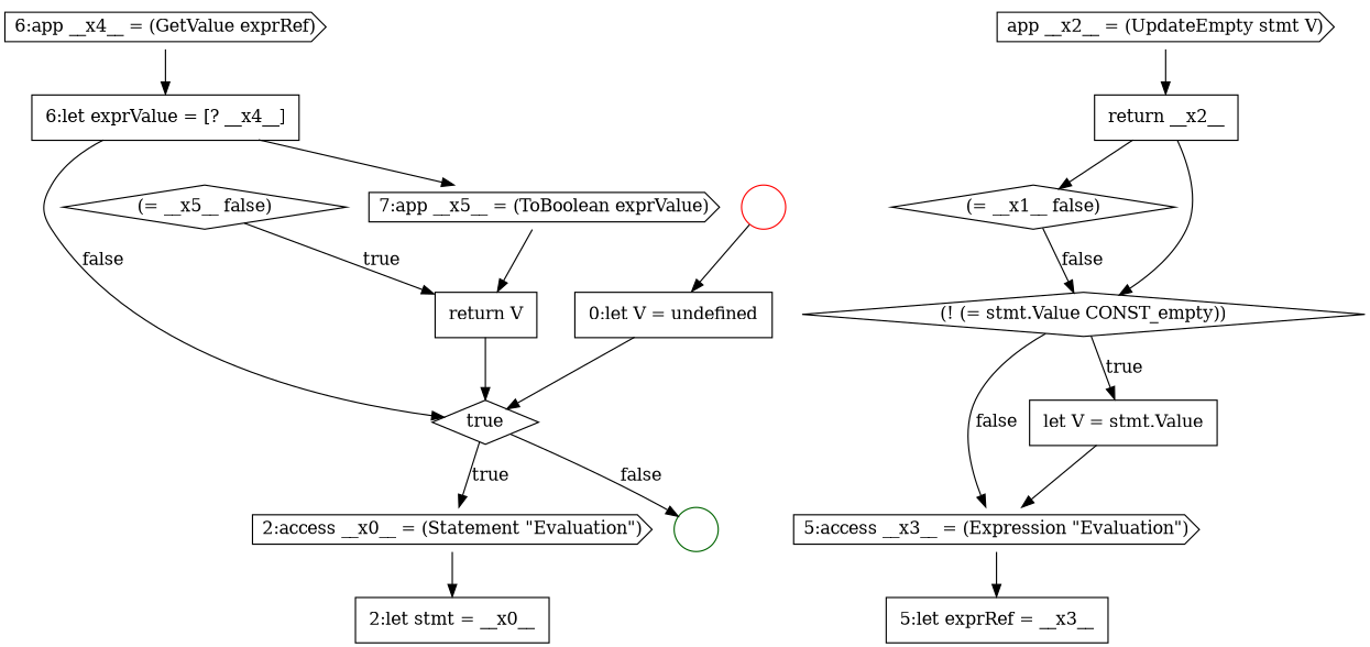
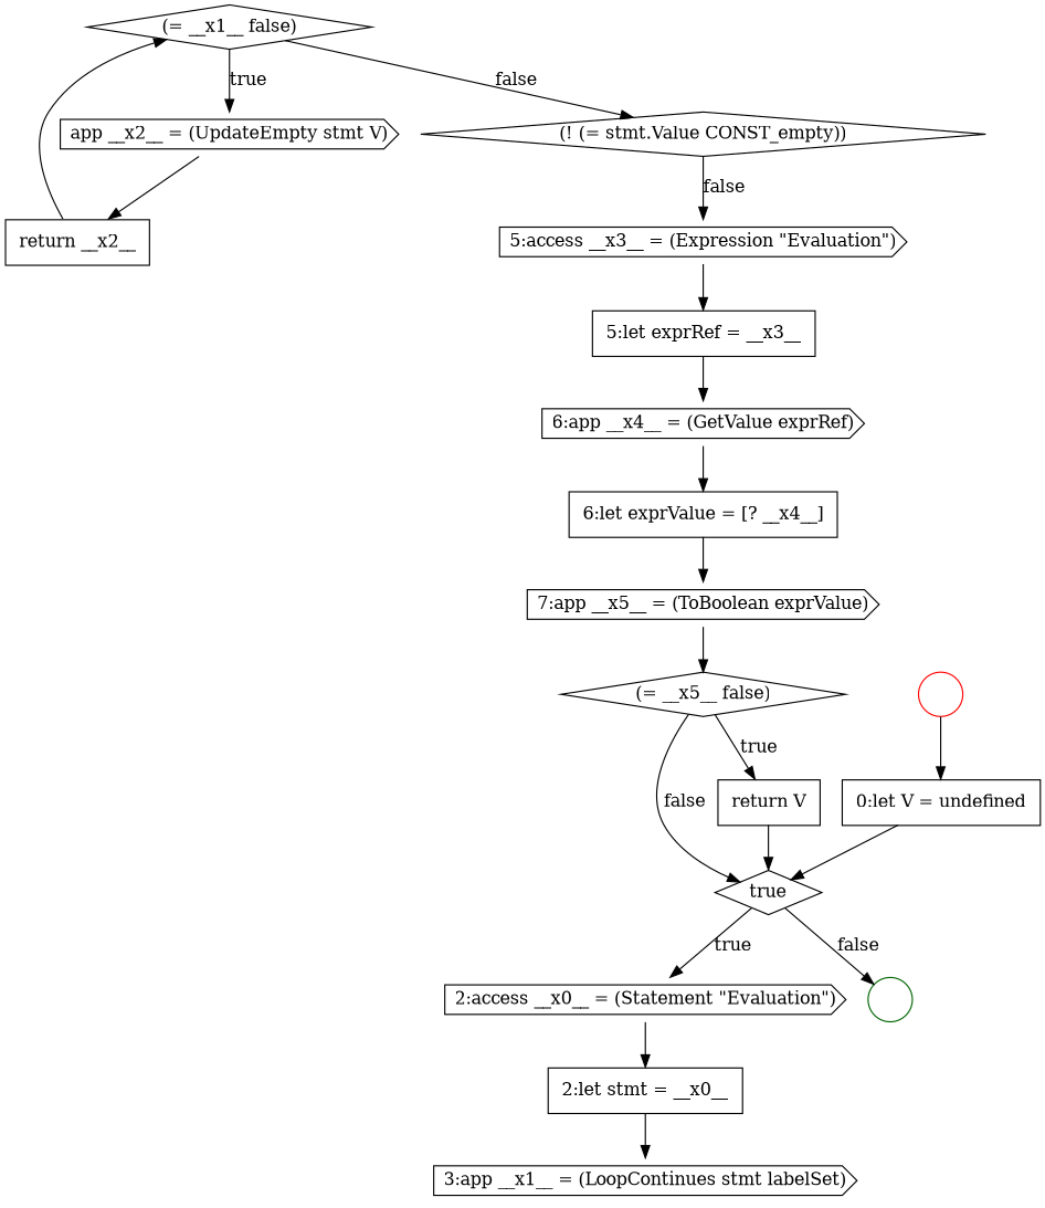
  digraph {
    node [color=black fillcolor=white shape=none style=filled]
    edge [color=black]
    n1 [label=<<font color="black">true</font>> shape=diamond]
    n2 [label=<<font color="black">2:access __x0__ = (Statement &quot;Evaluation&quot;)</font>> shape=cds]
    n3 [color=darkgreen label=" " shape=circle]
    n4 [label=<<font color="black">     <table border="0" cellborder="1" cellspacing="0" cellpadding="10">       <tr><td align="left">2:let stmt = __x0__</td></tr>     </table>   </font>> margin=0]
    n5 [label=<<font color="black">app __x2__ = (UpdateEmpty stmt V)</font>> shape=cds]
    n6 [label=<<font color="black">     <table border="0" cellborder="1" cellspacing="0" cellpadding="10">       <tr><td align="left">return __x2__</td></tr>     </table>   </font>> margin=0]
    n7 [label=<<font color="black">(= __x1__ false)</font>> shape=diamond]
    n8 [label=<<font color="black">(! (= stmt.Value CONST_empty))</font>> shape=diamond]
    n9 [label=<<font color="black">6:app __x4__ = (GetValue exprRef)</font>> shape=cds]
    n10 [label=<<font color="black">     <table border="0" cellborder="1" cellspacing="0" cellpadding="10">       <tr><td align="left">6:let exprValue = [? __x4__]</td></tr>     </table>   </font>> margin=0]
    n11 [label=<<font color="black">7:app __x5__ = (ToBoolean exprValue)</font>> shape=cds]
    n12 [label=<<font color="black">5:access __x3__ = (Expression &quot;Evaluation&quot;)</font>> shape=cds]
    n13 [label=<<font color="black">     <table border="0" cellborder="1" cellspacing="0" cellpadding="10">       <tr><td align="left">5:let exprRef = __x3__</td></tr>     </table>   </font>> margin=0]
-   n15 [label=<<font color="black">     <table border="0" cellborder="1" cellspacing="0" cellpadding="10">       <tr><td align="left">let V = stmt.Value</td></tr>     </table>   </font>> margin=0]
+   n14 [label=<<font color="black">3:app __x1__ = (LoopContinues stmt labelSet)</font>> shape=cds]
    n16 [label=<<font color="black">(= __x5__ false)</font>> shape=diamond]
    n17 [label=<<font color="black">     <table border="0" cellborder="1" cellspacing="0" cellpadding="10">       <tr><td align="left">return V</td></tr>     </table>   </font>> margin=0]
    n18 [label=<<font color="black">     <table border="0" cellborder="1" cellspacing="0" cellpadding="10">       <tr><td align="left">0:let V = undefined</td></tr>     </table>   </font>> margin=0]
    n19 [color=red label=" " shape=circle]
    n1 -> n2 [label=<<font color="black">true</font>>]
    n1 -> n3 [label=<<font color="black">false</font>>]
    n2 -> n4
+   n4 -> n14
    n5 -> n6
    n6 -> n7
-   n6 -> n8
+   n7 -> n5 [label=<<font color="black">true</font>>]
    n7 -> n8 [label=<<font color="black">false</font>>]
    n8 -> n12 [label=<<font color="black">false</font>>]
-   n8 -> n15 [label=<<font color="black">true</font>>]
    n9 -> n10
    n10 -> n11
-   n11 -> n17
+   n11 -> n16
    n12 -> n13
-   n15 -> n12
-   n10 -> n1 [label=<<font color="black">false</font>>]
+   n13 -> n9
+   n16 -> n1 [label=<<font color="black">false</font>>]
    n16 -> n17 [label=<<font color="black">true</font>>]
    n17 -> n1
    n18 -> n1
    n19 -> n18
  }
